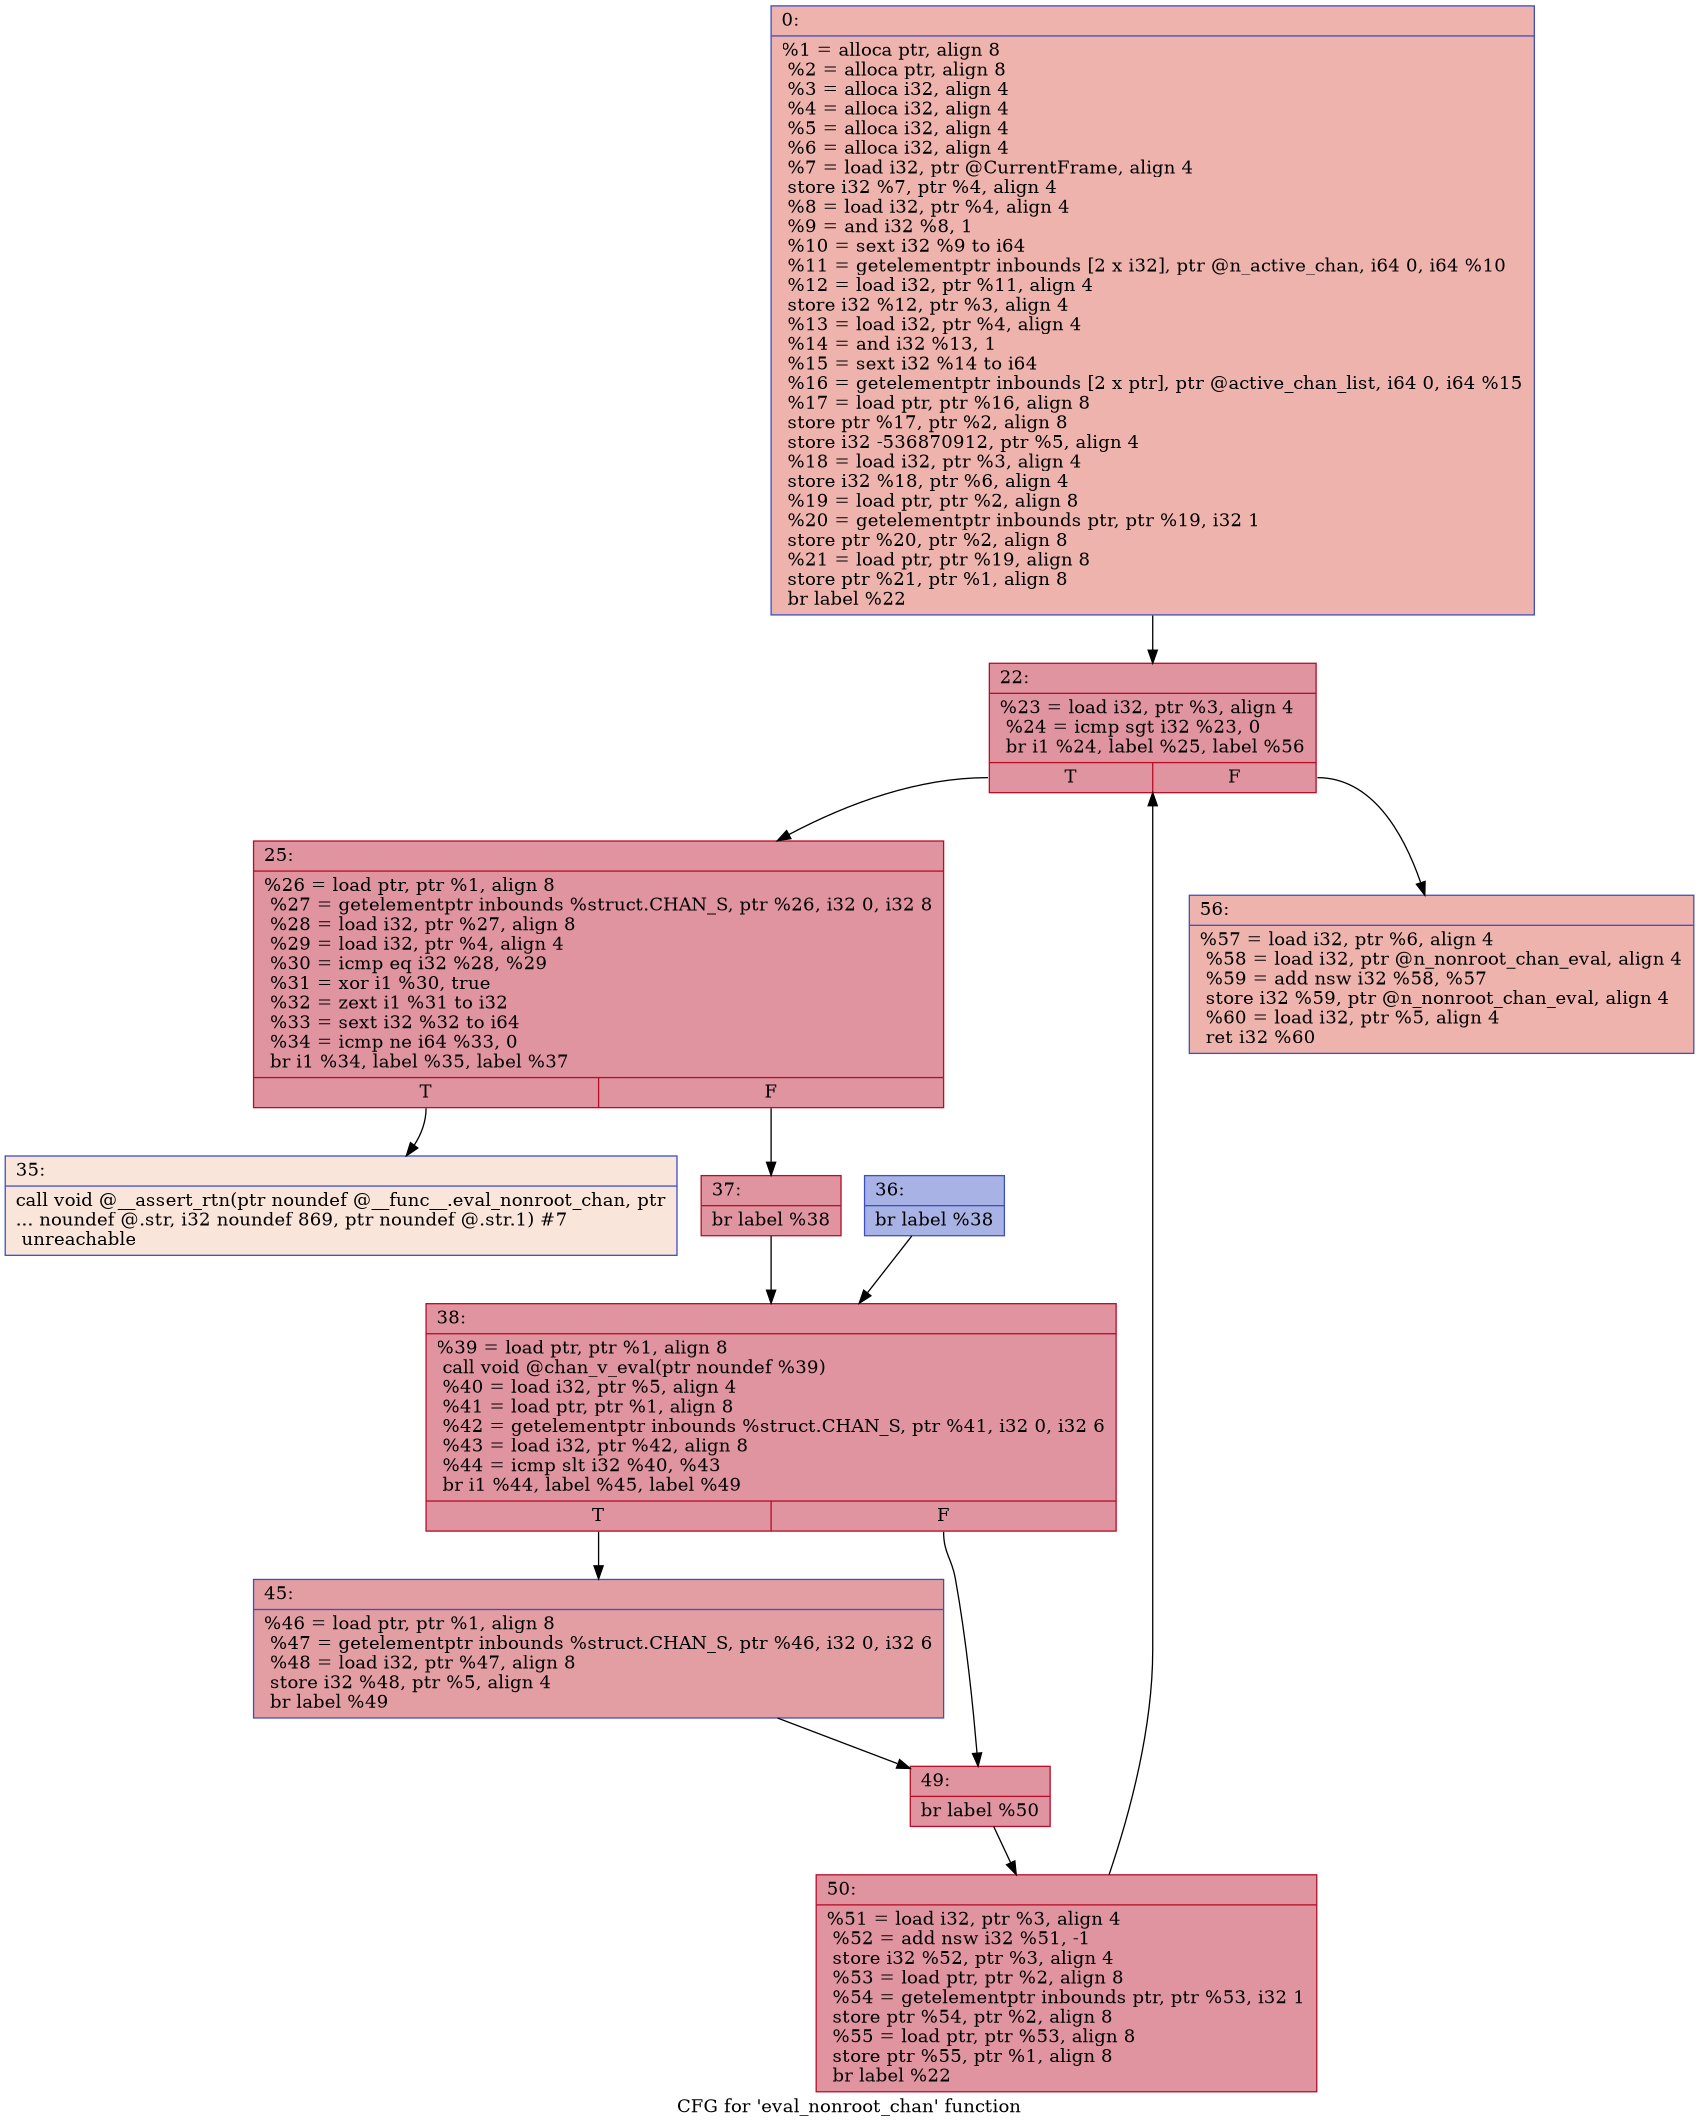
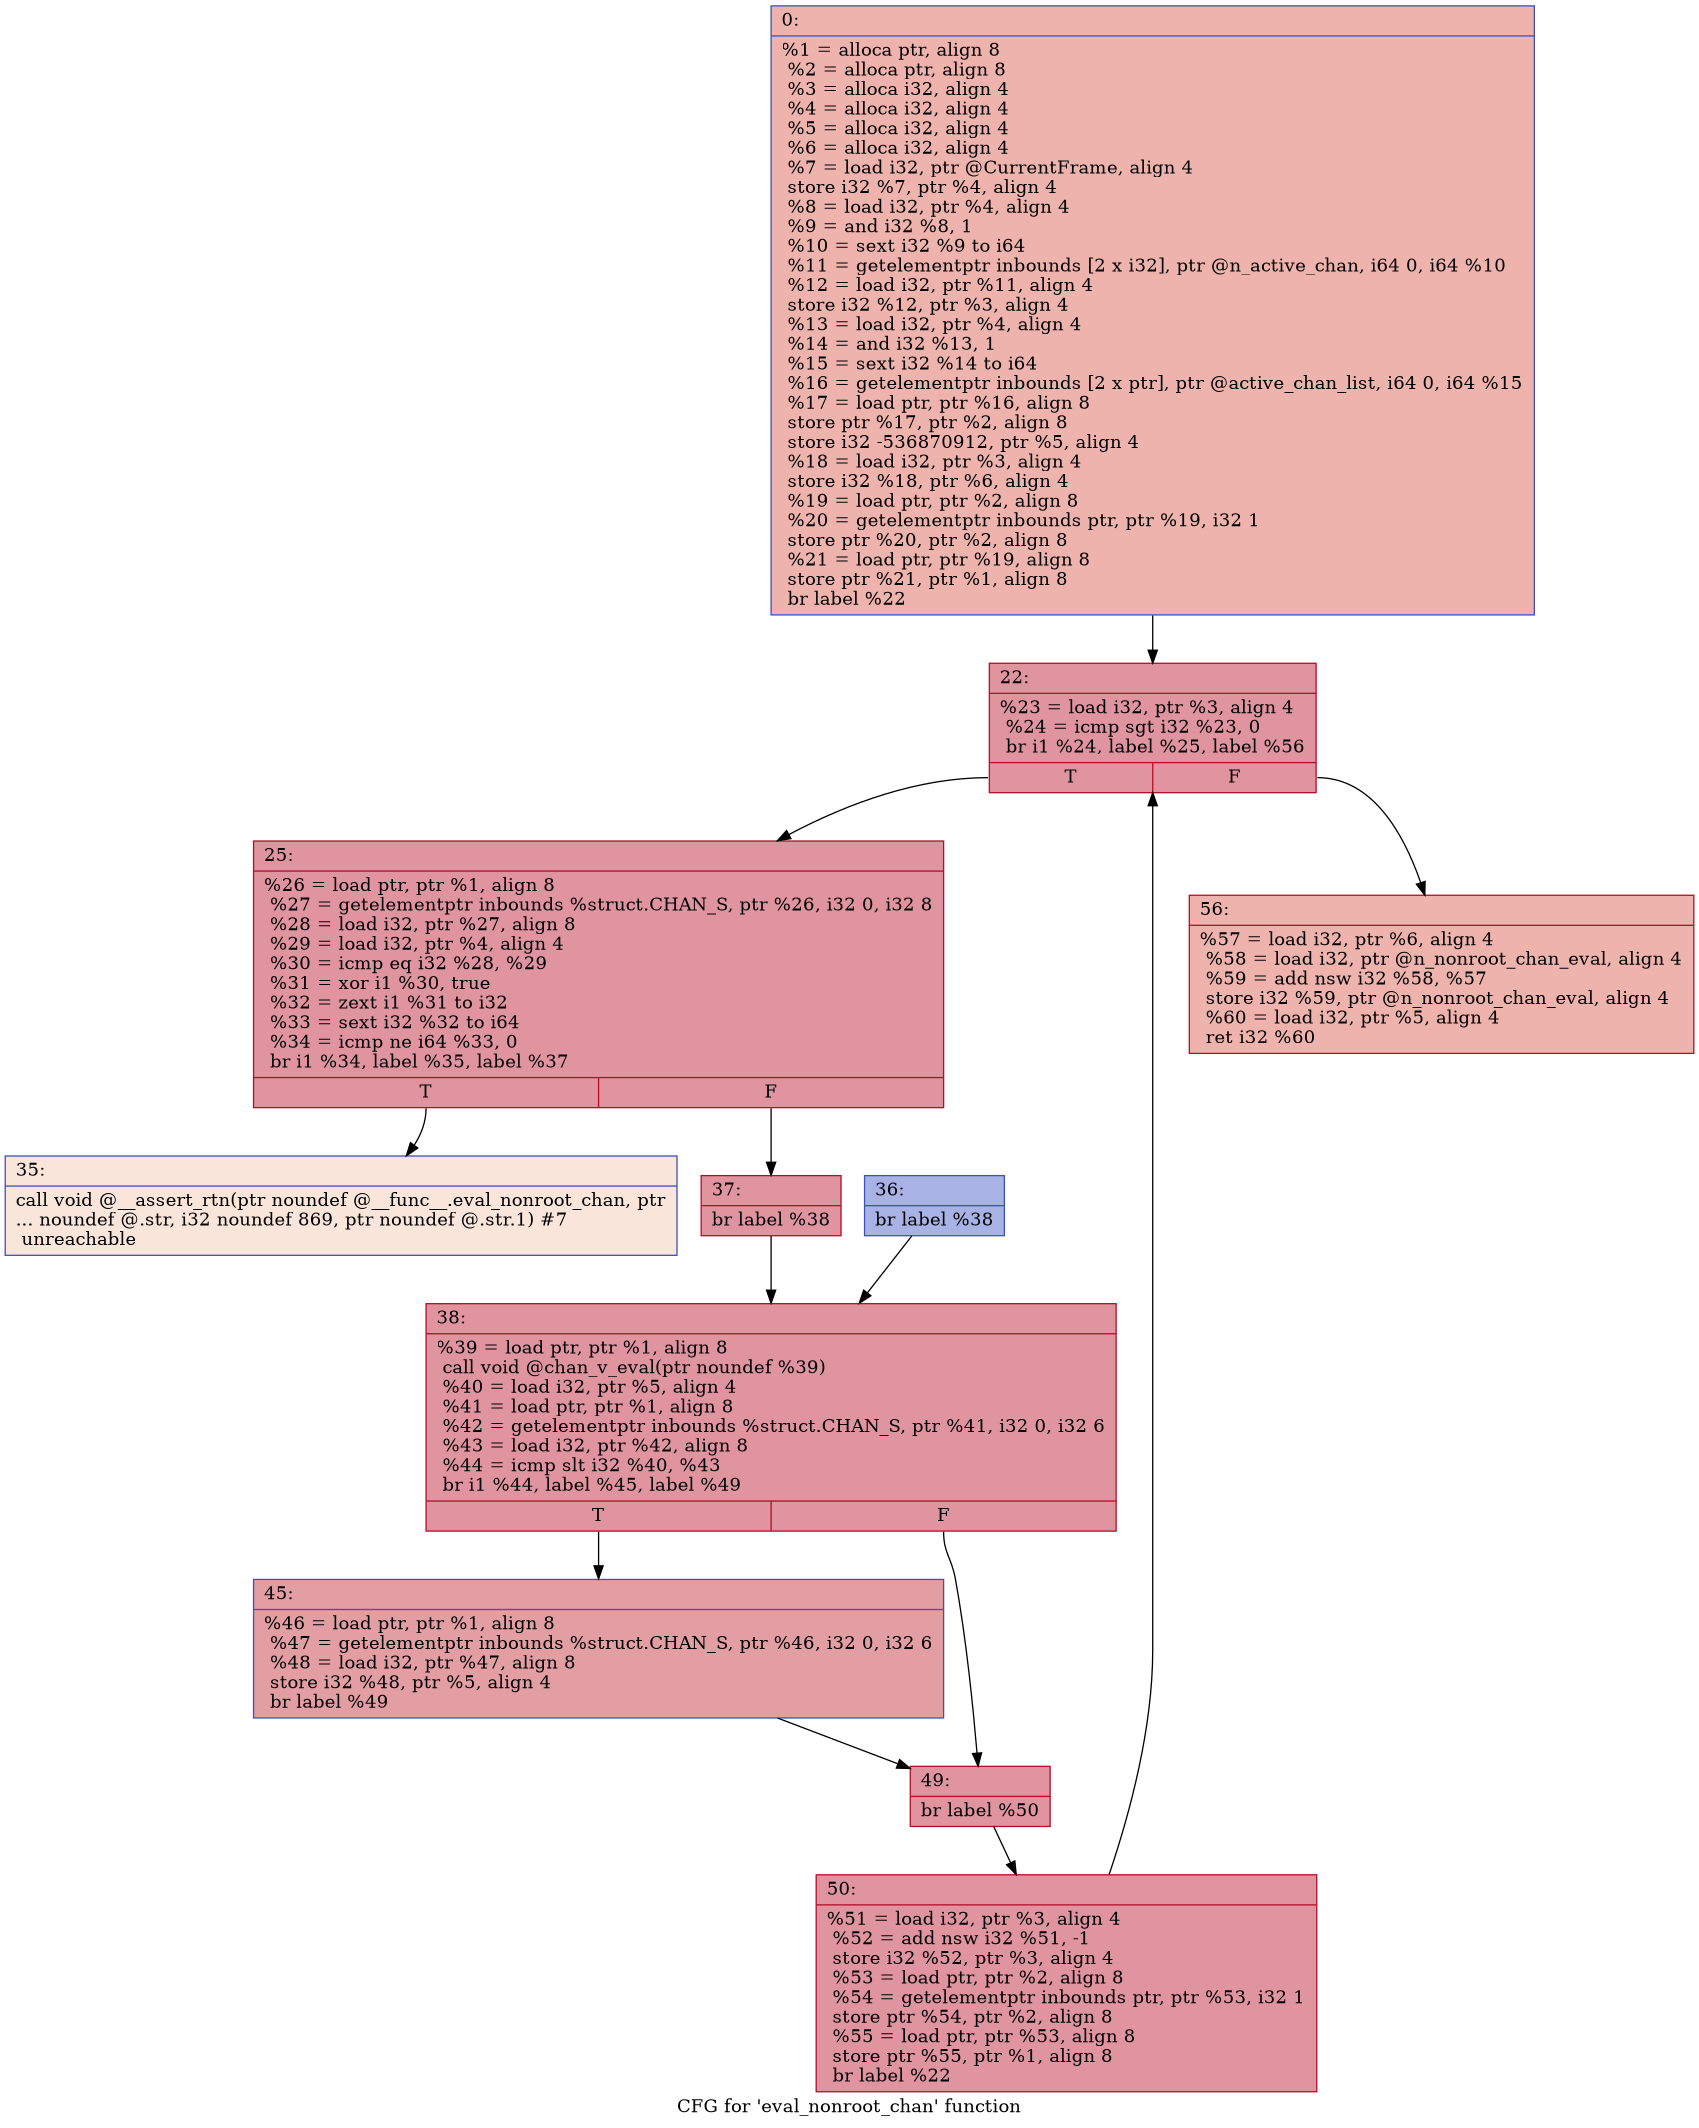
  digraph {
    label="CFG for 'eval_nonroot_chan' function"
    fontname="DejaVu Serif"
    node [color="#b70d28ff" fillcolor="#b70d2870" fontname="DejaVu Serif" shape=record style=filled]
    edge [fontname="DejaVu Serif"]
    n1 [color="#3d50c3ff" fillcolor="#d6524470" label="{0:\l|  %1 = alloca ptr, align 8\l  %2 = alloca ptr, align 8\l  %3 = alloca i32, align 4\l  %4 = alloca i32, align 4\l  %5 = alloca i32, align 4\l  %6 = alloca i32, align 4\l  %7 = load i32, ptr @CurrentFrame, align 4\l  store i32 %7, ptr %4, align 4\l  %8 = load i32, ptr %4, align 4\l  %9 = and i32 %8, 1\l  %10 = sext i32 %9 to i64\l  %11 = getelementptr inbounds [2 x i32], ptr @n_active_chan, i64 0, i64 %10\l  %12 = load i32, ptr %11, align 4\l  store i32 %12, ptr %3, align 4\l  %13 = load i32, ptr %4, align 4\l  %14 = and i32 %13, 1\l  %15 = sext i32 %14 to i64\l  %16 = getelementptr inbounds [2 x ptr], ptr @active_chan_list, i64 0, i64 %15\l  %17 = load ptr, ptr %16, align 8\l  store ptr %17, ptr %2, align 8\l  store i32 -536870912, ptr %5, align 4\l  %18 = load i32, ptr %3, align 4\l  store i32 %18, ptr %6, align 4\l  %19 = load ptr, ptr %2, align 8\l  %20 = getelementptr inbounds ptr, ptr %19, i32 1\l  store ptr %20, ptr %2, align 8\l  %21 = load ptr, ptr %19, align 8\l  store ptr %21, ptr %1, align 8\l  br label %22\l}"]
    n2 [label="{22:\l|  %23 = load i32, ptr %3, align 4\l  %24 = icmp sgt i32 %23, 0\l  br i1 %24, label %25, label %56\l|{<s0>T|<s1>F}}"]
    n3 [label="{25:\l|  %26 = load ptr, ptr %1, align 8\l  %27 = getelementptr inbounds %struct.CHAN_S, ptr %26, i32 0, i32 8\l  %28 = load i32, ptr %27, align 8\l  %29 = load i32, ptr %4, align 4\l  %30 = icmp eq i32 %28, %29\l  %31 = xor i1 %30, true\l  %32 = zext i1 %31 to i32\l  %33 = sext i32 %32 to i64\l  %34 = icmp ne i64 %33, 0\l  br i1 %34, label %35, label %37\l|{<s0>T|<s1>F}}"]
-   n4 [color="#3d50c3ff" fillcolor="#d6524470" label="{56:\l|  %57 = load i32, ptr %6, align 4\l  %58 = load i32, ptr @n_nonroot_chan_eval, align 4\l  %59 = add nsw i32 %58, %57\l  store i32 %59, ptr @n_nonroot_chan_eval, align 4\l  %60 = load i32, ptr %5, align 4\l  ret i32 %60\l}"]
+   n4 [fillcolor="#d6524470" label="{56:\l|  %57 = load i32, ptr %6, align 4\l  %58 = load i32, ptr @n_nonroot_chan_eval, align 4\l  %59 = add nsw i32 %58, %57\l  store i32 %59, ptr @n_nonroot_chan_eval, align 4\l  %60 = load i32, ptr %5, align 4\l  ret i32 %60\l}"]
    n5 [color="#3d50c3ff" fillcolor="#f4c5ad70" label="{35:\l|  call void @__assert_rtn(ptr noundef @__func__.eval_nonroot_chan, ptr\l... noundef @.str, i32 noundef 869, ptr noundef @.str.1) #7\l  unreachable\l}"]
    n6 [label="{37:\l|  br label %38\l}"]
    n7 [label="{38:\l|  %39 = load ptr, ptr %1, align 8\l  call void @chan_v_eval(ptr noundef %39)\l  %40 = load i32, ptr %5, align 4\l  %41 = load ptr, ptr %1, align 8\l  %42 = getelementptr inbounds %struct.CHAN_S, ptr %41, i32 0, i32 6\l  %43 = load i32, ptr %42, align 8\l  %44 = icmp slt i32 %40, %43\l  br i1 %44, label %45, label %49\l|{<s0>T|<s1>F}}"]
    n8 [color="#3d50c3ff" fillcolor="#3d50c370" label="{36:\l|  br label %38\l}"]
    n9 [color="#3d50c3ff" fillcolor="#be242e70" label="{45:\l|  %46 = load ptr, ptr %1, align 8\l  %47 = getelementptr inbounds %struct.CHAN_S, ptr %46, i32 0, i32 6\l  %48 = load i32, ptr %47, align 8\l  store i32 %48, ptr %5, align 4\l  br label %49\l}"]
    n10 [label="{49:\l|  br label %50\l}"]
    n11 [label="{50:\l|  %51 = load i32, ptr %3, align 4\l  %52 = add nsw i32 %51, -1\l  store i32 %52, ptr %3, align 4\l  %53 = load ptr, ptr %2, align 8\l  %54 = getelementptr inbounds ptr, ptr %53, i32 1\l  store ptr %54, ptr %2, align 8\l  %55 = load ptr, ptr %53, align 8\l  store ptr %55, ptr %1, align 8\l  br label %22\l}"]
    n1 -> n2
    n2 -> n3 [tailport=s0]
    n2 -> n4 [tailport=s1]
    n3 -> n5 [tailport=s0]
    n3 -> n6 [tailport=s1]
    n6 -> n7
    n7 -> n9 [tailport=s0]
    n7 -> n10 [tailport=s1]
    n8 -> n7
    n9 -> n10
    n10 -> n11
    n11 -> n2
  }
